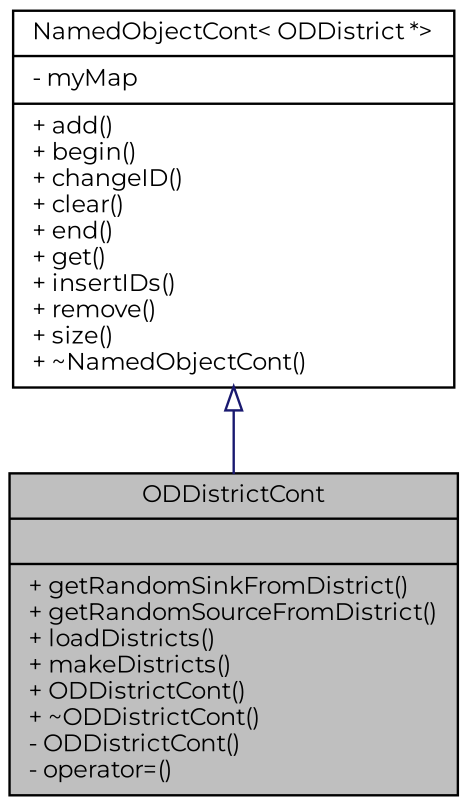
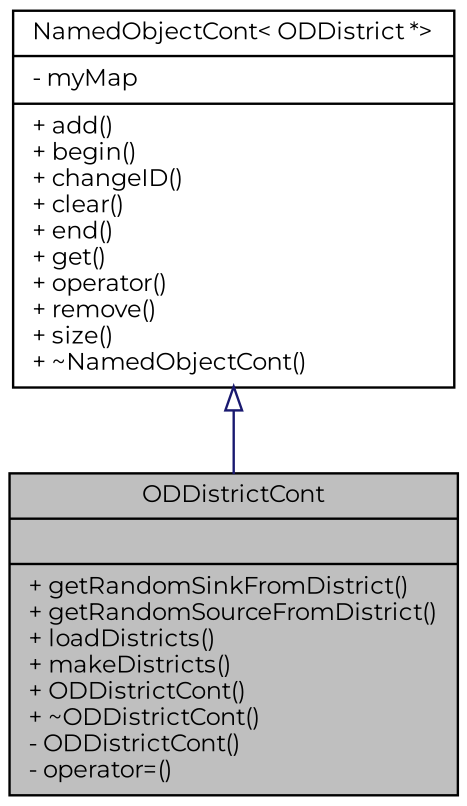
  digraph {
    fontname=Montserrat
    node [color=black fontname=Montserrat fontsize=10 shape=record style=filled]
    n1 [fillcolor=grey75 fontcolor=black height=0.2 label="{ODDistrictCont\n||+ getRandomSinkFromDistrict()\l+ getRandomSourceFromDistrict()\l+ loadDistricts()\l+ makeDistricts()\l+ ODDistrictCont()\l+ ~ODDistrictCont()\l- ODDistrictCont()\l- operator=()\l}" width=0.4]
-   n2 [fillcolor=white height=0.2 label="{NamedObjectCont\< ODDistrict *\>\n|- myMap\l|+ add()\l+ begin()\l+ changeID()\l+ clear()\l+ end()\l+ get()\l+ insertIDs()\l+ remove()\l+ size()\l+ ~NamedObjectCont()\l}" width=0.4]
+   n2 [fillcolor=white height=0.2 label="{NamedObjectCont\< ODDistrict *\>\n|- myMap\l|+ add()\l+ begin()\l+ changeID()\l+ clear()\l+ end()\l+ get()\l+ operator()\l+ remove()\l+ size()\l+ ~NamedObjectCont()\l}" width=0.4]
    n2 -> n1 [arrowtail=onormal color=midnightblue dir=back fontname=Montserrat fontsize=10 labelfontname=Helvetica labelfontsize=10 style=solid]
  }
